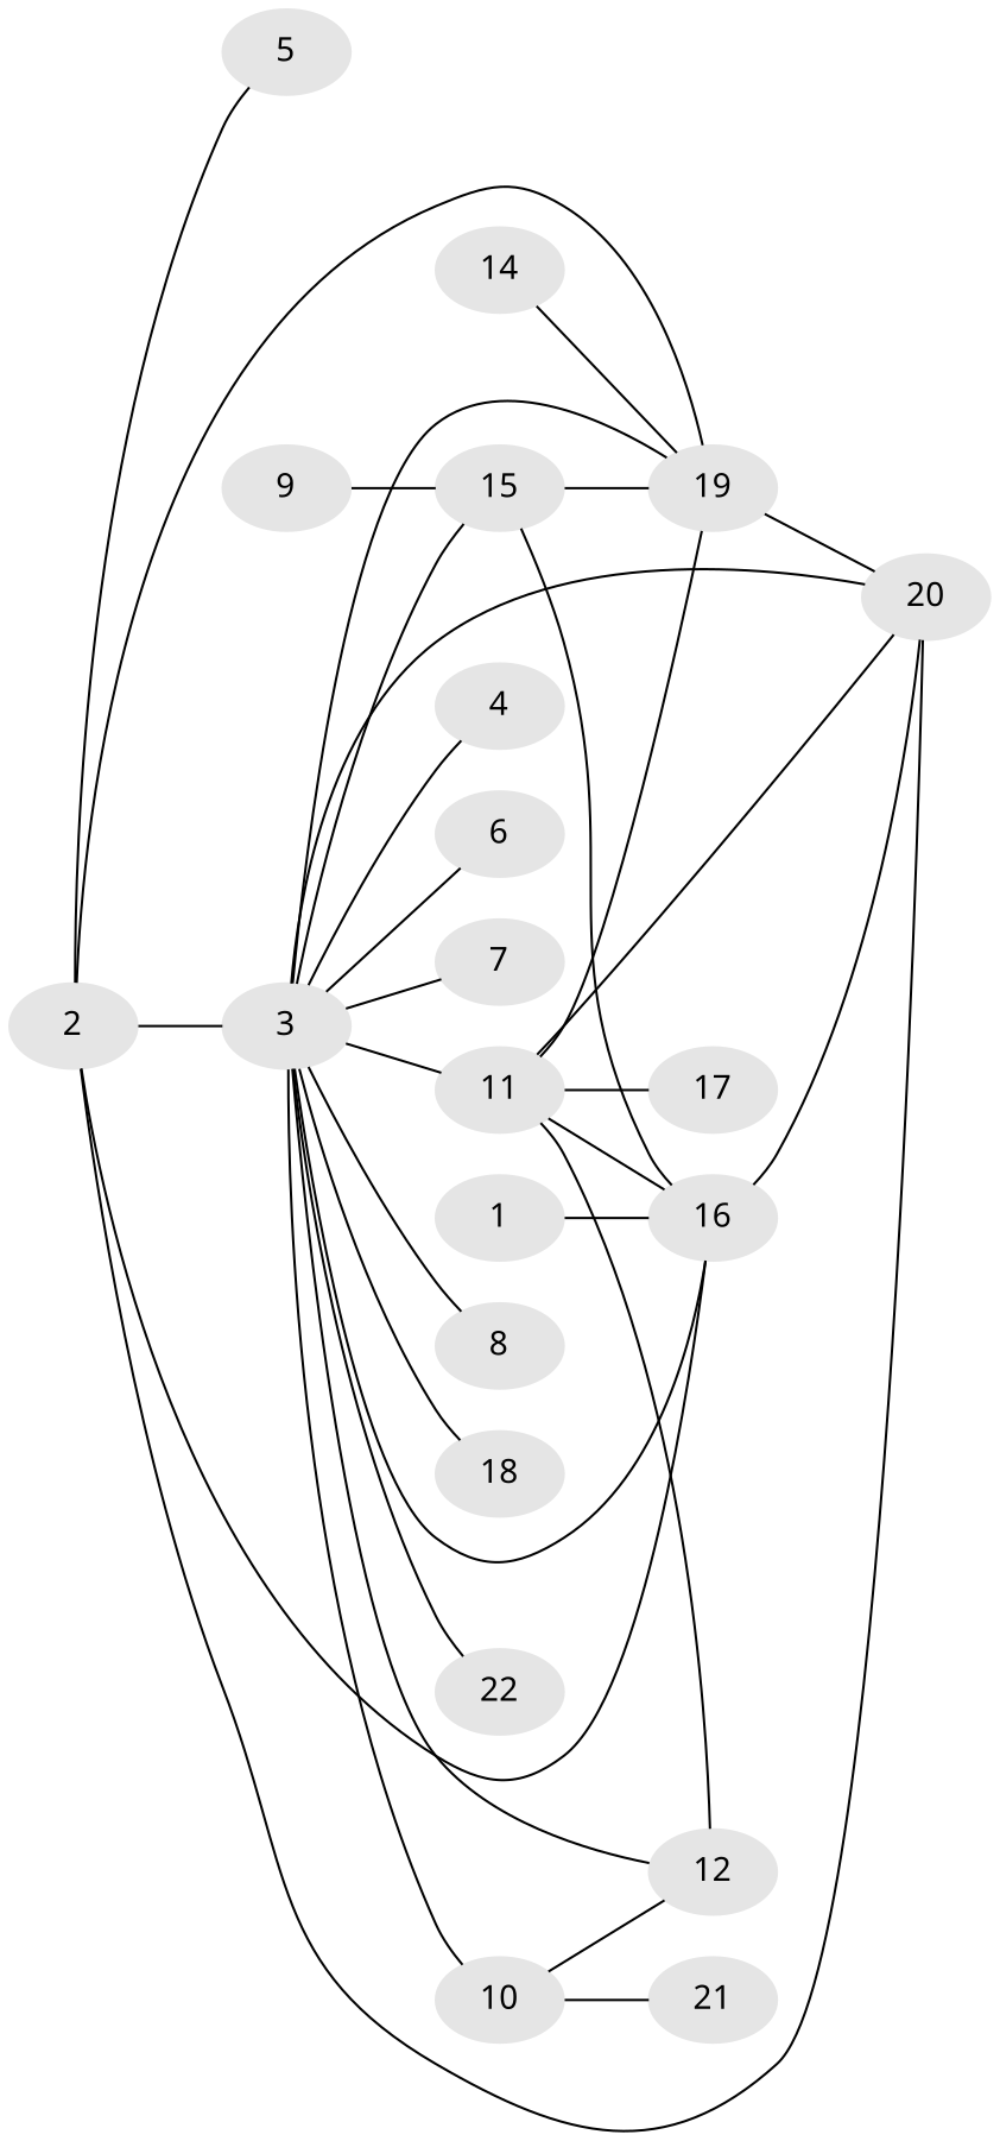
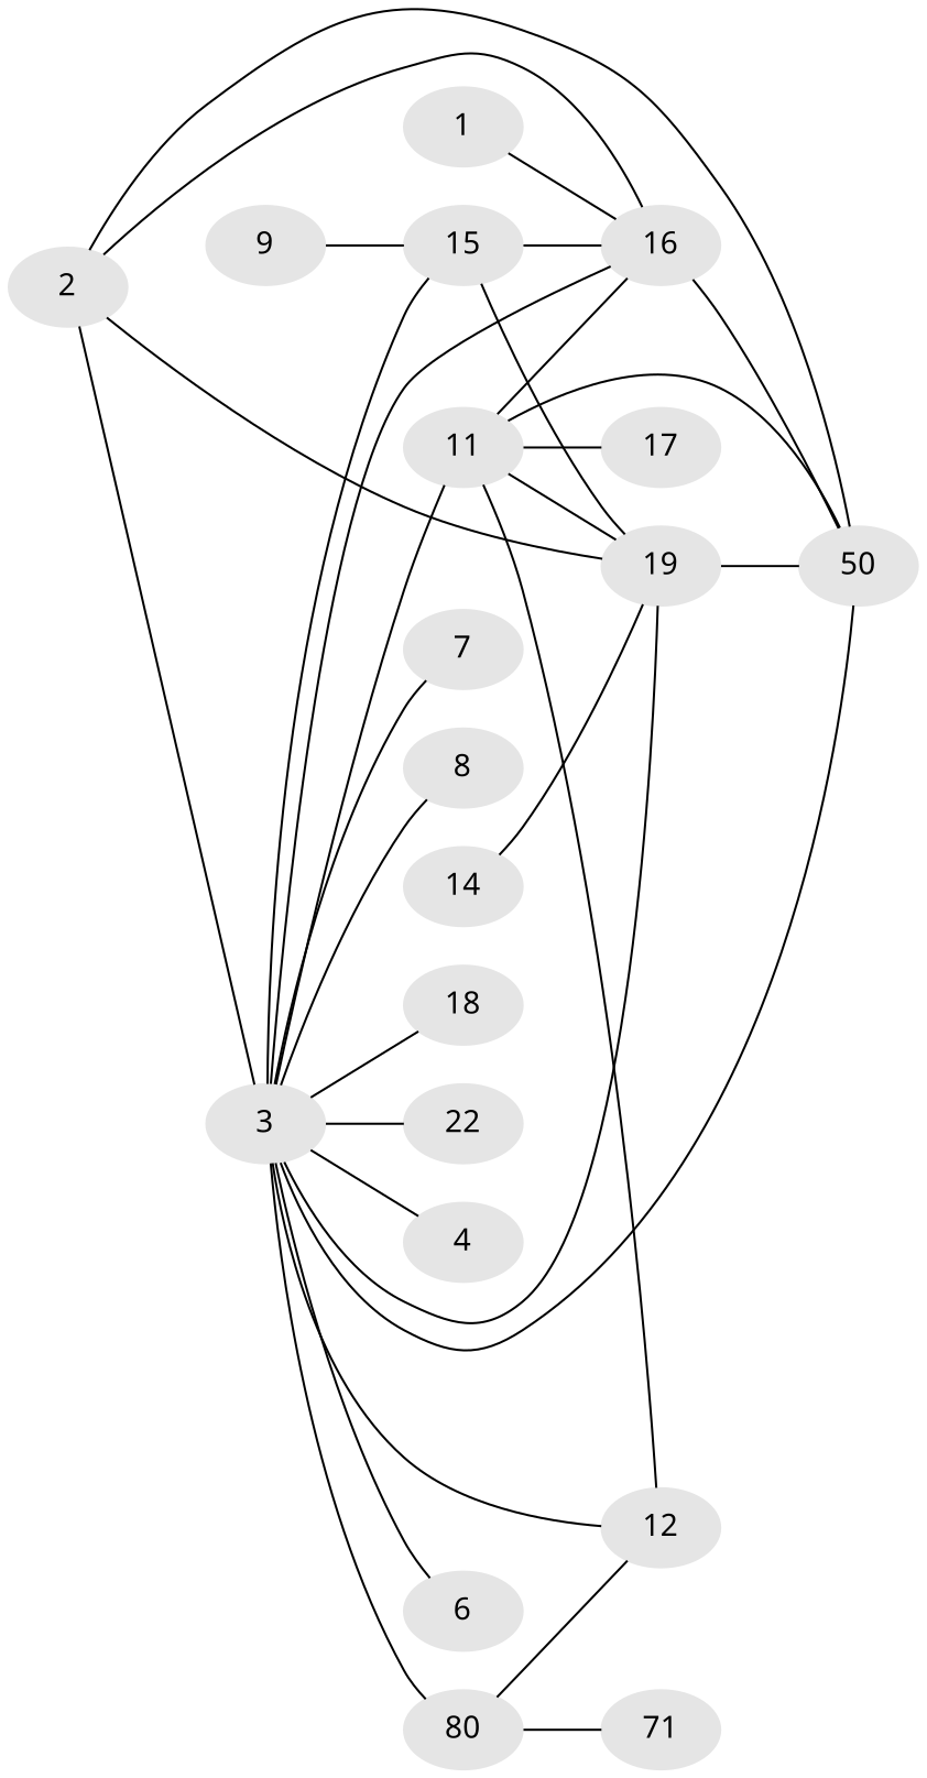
  graph {
    fontname="Noto Sans"
    rankdir=LR
    node [color=gray90 fontname="Noto Sans" style=filled]
    edge [fontname="Noto Sans" weight=1.0]
    1
    16
-   20
+   20 [label=50]
    2
    3
-   5
    19
    4
    6
    7
    8
-   10
+   10 [label=80]
    11
    12
    15
    18
    22
-   21
+   21 [label=71]
    17
    9
    14
    1 -- 16
    16 -- 20
    2 -- 16
    2 -- 20
    2 -- 3
-   2 -- 5
    2 -- 19
    3 -- 16
    3 -- 20 [weight=3.0]
    3 -- 19
    3 -- 4
    3 -- 6
    3 -- 7
    3 -- 8
    3 -- 10 [weight=2.0]
    3 -- 11 [weight=2.0]
    3 -- 12
    3 -- 15 [weight=2.0]
    3 -- 18
    3 -- 22
    19 -- 20
    10 -- 12
    10 -- 21
    11 -- 16
    11 -- 20
    11 -- 19 [weight=2.0]
    11 -- 12
    11 -- 17
    15 -- 16
    15 -- 19
    9 -- 15
    14 -- 19
  }
